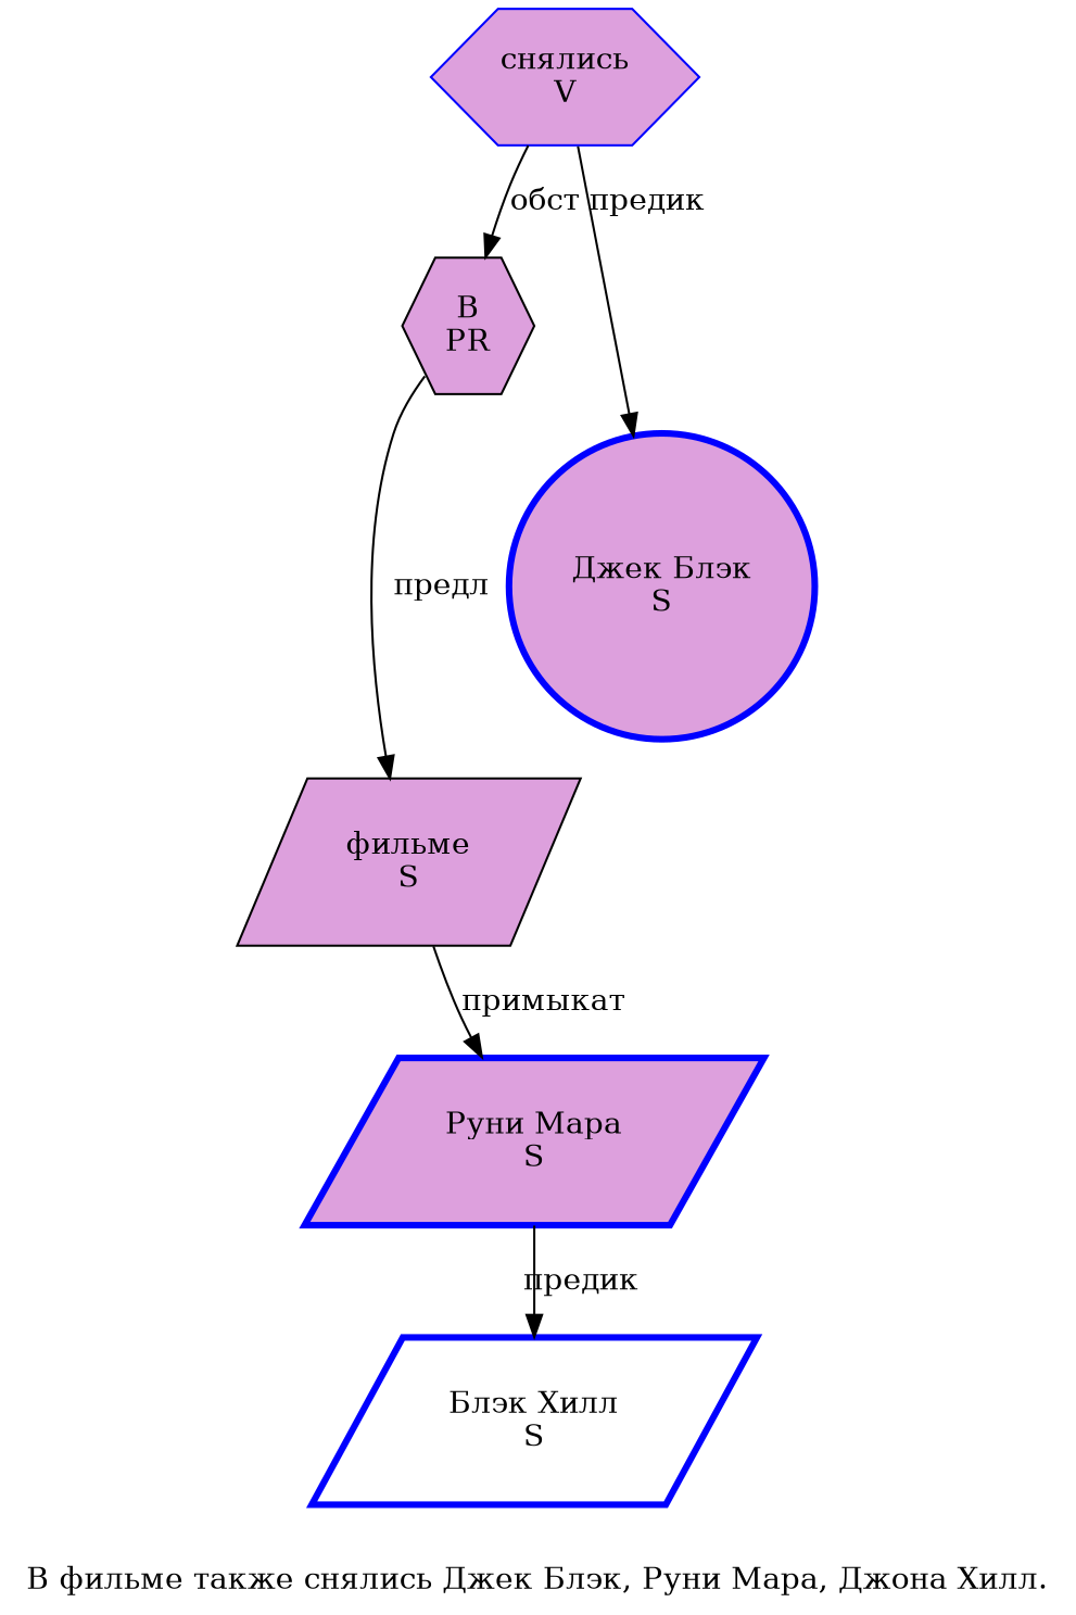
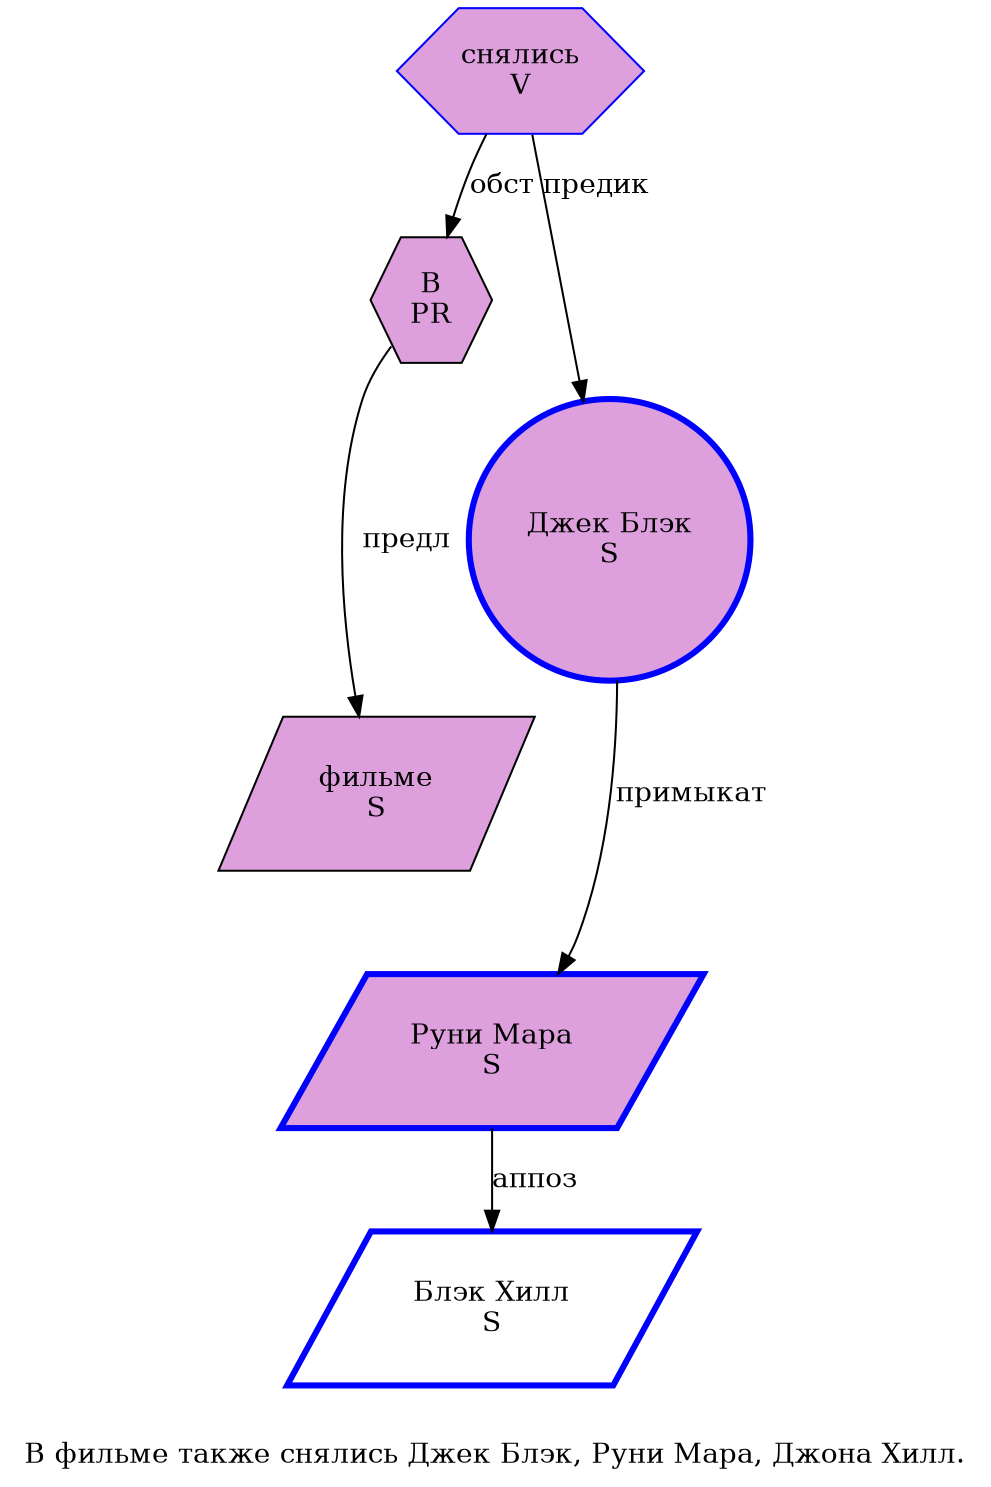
  digraph {
    label="В фильме также снялись Джек Блэк, Руни Мара, Джона Хилл."
    node [fillcolor=plum penwidth=1 shape=parallelogram style=filled color=blue]
    n1 [label="В\nPR" shape=hexagon color=""]
    n2 [label="фильме\nS" color=""]
    n3 [label="снялись\nV" shape=hexagon]
    n4 [label="Джек Блэк\nS" penwidth=3 shape=circle]
    n5 [label="Руни Мара\nS" penwidth=3]
    n6 [fillcolor=white label="Блэк Хилл\nS" penwidth=3]
    n1 -> n2 [label="предл"]
    n3 -> n1 [label="обст"]
    n3 -> n4 [label="предик"]
-   n2 -> n5 [label="примыкат"]
-   n5 -> n6 [label="предик"]
+   n4 -> n5 [label="примыкат"]
+   n5 -> n6 [label="аппоз"]
  }
